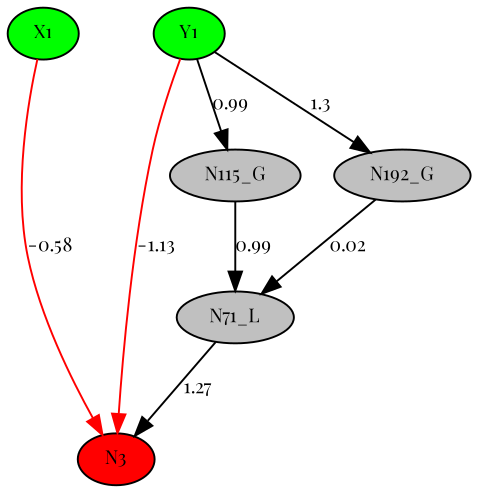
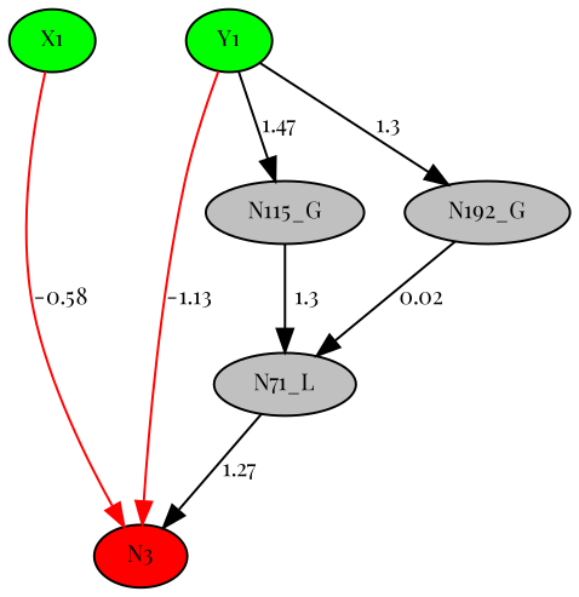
  digraph {
    fontname="Playfair Display"
    node [fillcolor=gray fontname="Playfair Display" fontsize=10 shape=ellipse style=filled]
    edge [color=black fontname="Playfair Display" fontsize=10]
    N3 [fillcolor=red height=0.1 width=0.1]
    n2 [fillcolor=green height=0.1 label=X1 width=0.1]
    n3 [fillcolor=green height=0.1 label=Y1 width=0.1]
    n4 [height=0.1 label=N115_G width=0.1]
    n5 [height=0.1 label=N192_G width=0.1]
    n6 [height=0.1 label=N71_L width=0.1]
    subgraph sub_1 {
      rank=same
      N3
    }
    subgraph sub_2 {
      rank=same
      n2
      n3
    }
    n2 -> N3 [arrowType=inv color=red label=-0.58]
    n2 -> n3 [style=invis color="" fontsize=""]
    n3 -> N3 [arrowType=inv color=red label=-1.13]
-   n3 -> n4 [label=0.99]
+   n3 -> n4 [label=1.47]
    n3 -> n5 [label=1.3]
-   n4 -> n6 [label=0.99]
+   n4 -> n6 [label=1.3]
    n5 -> n6 [label=0.02]
    n6 -> N3 [label=1.27]
  }
